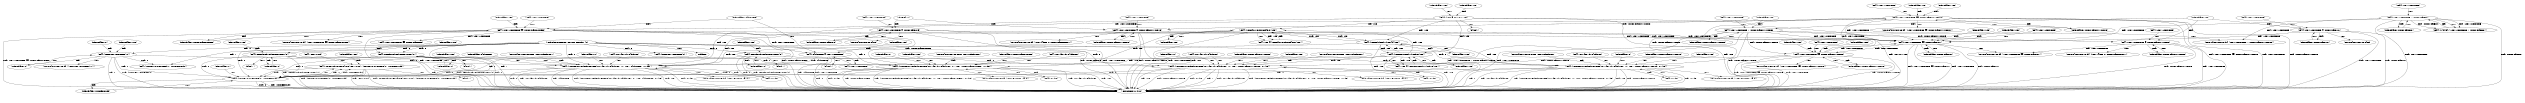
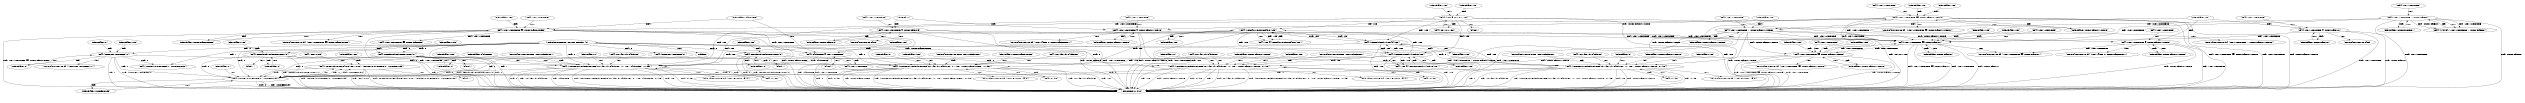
  digraph {
    fontname="DejaVu Sans Mono"
    node [fontname="DejaVu Sans Mono"]
    edge [fontname="DejaVu Sans Mono"]
    n1 [label="(Call,stream_int_retnclose(req->prod, http_error_message(s, HTTP_ERR_400)))"]
    n2 [label="(Call,http_error_message(s, HTTP_ERR_400))"]
    n3 [label="(MethodReturn,int)"]
    n4 [label="(Block,)"]
    n5 [label="(Identifier,HTTP_ERR_400)"]
    n6 [label="(Call,http_resync_states(s))"]
    n7 [label="(Call,http_capture_bad_message(&s->fe->invalid_req, s, msg, old_state, s->be))"]
    n8 [label="(Call,http_error_message(s, HTTP_ERR_502))"]
    n9 [label="(ControlStructure,if (http_resync_states(s)))"]
    n10 [label="(Identifier,s)"]
    n11 [label="(ControlStructure,if (msg->err_pos >= 0))"]
    n12 [label="(Call,s->be)"]
    n13 [label="(MethodParameterIn,struct session *s)"]
    n14 [label="(Call,http_capture_bad_message(&s->fe->invalid_req, s, msg, HTTP_MSG_TRAILERS, s->be))"]
    n15 [label="(Call,session_inc_http_err_ctr(s))"]
    n16 [label="(Call,http_capture_bad_message(&s->fe->invalid_req, s, msg, HTTP_MSG_CHUNK_SIZE, s->be))"]
    n17 [label="(Call,session_inc_http_err_ctr(s))"]
    n18 [label="(Call,http_capture_bad_message(&s->fe->invalid_req, s, msg, HTTP_MSG_CHUNK_CRLF, s->be))"]
    n19 [label="(Call,session_inc_http_err_ctr(s))"]
    n20 [label="(Call,http_resync_states(s))"]
    1000133
    n22 [label="(ControlStructure,if (msg->err_pos >= 0))"]
    n23 [label="(Call,s->be)"]
    n24 [label="(Block,)"]
    n25 [label="(Identifier,s)"]
    n26 [label="(ControlStructure,if (msg->err_pos >= 0))"]
    n27 [label="(Call,s->be)"]
    n28 [label="(Identifier,s)"]
    n29 [label="(Block,)"]
    n30 [label="(Call,s->be)"]
    n31 [label="(ControlStructure,if (msg->err_pos >= 0))"]
    n32 [label="(Identifier,s)"]
    n33 [label="(Block,)"]
    n34 [label="(Call,http_forward_trailers(msg))"]
    n35 [label="(Call,http_skip_chunk_crlf(msg))"]
    n36 [label="(Call,http_parse_chunk_size(msg))"]
    n37 [label="(Call,ret = http_forward_trailers(msg))"]
    n38 [label="(Identifier,msg)"]
    n39 [label="(Identifier,msg)"]
    n40 [label="(Identifier,msg)"]
    n41 [label="(Call,ret = http_parse_chunk_size(msg))"]
    n42 [label="(Call,*msg = &s->txn.req)"]
    n43 [label="(Block,)"]
+   n44 [label="(Call,&s->txn.req)"]
    n45 [label="(Call,msg->msg_state == HTTP_MSG_TRAILERS)"]
    n46 [label="(Call,msg->msg_state == HTTP_MSG_DATA)"]
    n47 [label="(Call,old_state = msg->msg_state)"]
    n48 [label="(Identifier,HTTP_MSG_TRAILERS)"]
    n49 [label="(ControlStructure,if (msg->msg_state == HTTP_MSG_TRAILERS))"]
    n50 [label="(Call,msg->msg_state == HTTP_MSG_ERROR)"]
    n51 [label="(Call,msg->msg_state == HTTP_MSG_CHUNK_SIZE)"]
    n52 [label="(Identifier,HTTP_MSG_DATA)"]
    n53 [label="(ControlStructure,if (msg->msg_state == HTTP_MSG_DATA))"]
    n54 [label="(Call,msg->msg_state)"]
    n55 [label="(Block,)"]
    n56 [label="(Call,msg->msg_state == HTTP_MSG_CHUNK_CRLF)"]
    n57 [label="(Call,msg->msg_state = HTTP_MSG_CHUNK_CRLF)"]
    n58 [label="(ControlStructure,if (msg->msg_state == HTTP_MSG_CHUNK_CRLF))"]
    n59 [label="(Identifier,HTTP_MSG_CHUNK_CRLF)"]
    n60 [label="(Identifier,HTTP_MSG_CHUNK_CRLF)"]
    n61 [label="(ControlStructure,if (msg->flags & HTTP_MSGF_TE_CHNK))"]
    n62 [label="(ControlStructure,if (msg->msg_state == HTTP_MSG_CHUNK_SIZE))"]
    n63 [label="(Identifier,HTTP_MSG_CHUNK_SIZE)"]
    n64 [label="(Call,msg->msg_state = HTTP_MSG_DONE)"]
    n65 [label="(ControlStructure,else)"]
    n66 [label="(Identifier,HTTP_MSG_DONE)"]
    n67 [label="(Call,msg->msg_state < HTTP_MSG_BODY)"]
    n68 [label="(Call,msg->msg_state < HTTP_MSG_CHUNK_SIZE)"]
-   n69 [label="(Identifier,HTTP_MSG_BODY)"]
+   n69 [label="(Identifier,HTTP_HTTP_BODY)"]
    n70 [label="(Call,unlikely(msg->msg_state < HTTP_MSG_BODY))"]
    n71 [label="(Call,msg->msg_state = HTTP_MSG_CHUNK_SIZE)"]
    n72 [label="(Identifier,HTTP_MSG_CHUNK_SIZE)"]
    n73 [label="(ControlStructure,if (msg->msg_state < HTTP_MSG_CHUNK_SIZE))"]
    n74 [label="(ControlStructure,if (msg->flags & HTTP_MSGF_TE_CHNK))"]
    n75 [label="(Identifier,HTTP_MSG_CHUNK_SIZE)"]
    n76 [label="(Call,msg->msg_state = HTTP_MSG_DATA)"]
    n77 [label="(ControlStructure,else)"]
    n78 [label="(Identifier,HTTP_MSG_DATA)"]
    n79 [label="(Identifier,s)"]
    n80 [label="(Identifier,msg)"]
    n81 [label="(Call,msg->msg_state)"]
    n82 [label="(Identifier,msg)"]
    n83 [label="(ControlStructure,goto return_bad_req;)"]
    n84 [label="(Call,msg->msg_state)"]
    n85 [label="(Identifier,msg)"]
    n86 [label="(Identifier,s)"]
    n87 [label="(Identifier,req)"]
    n88 [label="(Call,msg->msg_state)"]
    n89 [label="(ControlStructure,goto return_bad_req;)"]
    n90 [label="(Identifier,ret)"]
    n91 [label="(Identifier,msg)"]
    n92 [label="(ControlStructure,goto return_bad_req;)"]
    n93 [label="(Call,&s->fe->invalid_req)"]
    n94 [label="(Identifier,HTTP_MSG_TRAILERS)"]
    n95 [label="(Identifier,s)"]
    n96 [label="(Identifier,msg)"]
    n97 [label="(ControlStructure,goto return_bad_req;)"]
    n98 [label="(Identifier,ret)"]
    n99 [label="(Identifier,msg)"]
    n100 [label="(Call,msg->msg_state)"]
    n101 [label="(Literal,1)"]
    n102 [label="(Identifier,old_state)"]
    n103 [label="(Call,msg->msg_state)"]
    n104 [label="(Identifier,req)"]
    n105 [label="(Call,msg->msg_state)"]
    n106 [label="(Call,&s->fe->invalid_req)"]
    n107 [label="(Identifier,msg)"]
    n108 [label="(Identifier,msg)"]
    n109 [label="(Call,msg->msg_state)"]
    n110 [label="(Identifier,msg)"]
    n111 [label="(Call,msg->msg_state)"]
    n112 [label="(Identifier,s)"]
    n113 [label="(Identifier,msg)"]
    n114 [label="(Identifier,msg)"]
    n115 [label="(Identifier,msg)"]
    n116 [label="(Call,&s->fe->invalid_req)"]
    n117 [label="(Identifier,ret)"]
    n118 [label="(Identifier,msg)"]
    n119 [label="(Identifier,HTTP_MSG_CHUNK_SIZE)"]
    n120 [label="(Call,msg->msg_state)"]
    n121 [label="(Identifier,msg)"]
    n122 [label="(Identifier,msg)"]
    n123 [label="(Call,&s->fe->invalid_req)"]
    n124 [label="(Call,msg->msg_state)"]
    n125 [label="(Identifier,msg)"]
    n126 [label="(Identifier,s)"]
    n127 [label="(Call,req->prod)"]
    n128 [label="(Identifier,HTTP_MSG_CHUNK_CRLF)"]
    n129 [label="(Identifier,old_state)"]
    n130 [label="(Identifier,s)"]
    n1 -> n2 [label="CFG: "]
    n1 -> n3 [label="DDG: http_error_message(s, HTTP_ERR_400)"]
    n1 -> n3 [label="DDG: req->prod"]
    n1 -> n3 [label="DDG: stream_int_retnclose(req->prod, http_error_message(s, HTTP_ERR_400))"]
    n1 -> n4 [label="AST: "]
    n2 -> n1 [label="AST: "]
    n2 -> n1 [label="DDG: s"]
    n2 -> n1 [label="DDG: HTTP_ERR_400"]
    n2 -> n3 [label="DDG: s"]
    n2 -> n3 [label="DDG: HTTP_ERR_400"]
    n2 -> n5 [label="CFG: "]
    n5 -> n2 [label="AST: "]
    n6 -> n2 [label="DDG: s"]
    n6 -> n3 [label="DDG: s"]
    n6 -> n3 [label="DDG: http_resync_states(s)"]
    n6 -> n7 [label="DDG: s"]
    n6 -> n8 [label="DDG: s"]
    n6 -> n9 [label="AST: "]
    n6 -> n10 [label="CFG: "]
    n7 -> n2 [label="DDG: s"]
    n7 -> n3 [label="DDG: &s->fe->invalid_req"]
    n7 -> n3 [label="DDG: old_state"]
    n7 -> n3 [label="DDG: s->be"]
    n7 -> n3 [label="DDG: http_capture_bad_message(&s->fe->invalid_req, s, msg, old_state, s->be)"]
    n7 -> n3 [label="DDG: msg"]
    n7 -> n3 [label="DDG: s"]
    n7 -> n11 [label="AST: "]
    n7 -> n12 [label="CFG: "]
    n10 -> n6 [label="AST: "]
    n12 -> n7 [label="AST: "]
    n13 -> n2 [label="DDG: s"]
    n13 -> n3 [label="DDG: s"]
    n13 -> n6 [label="DDG: s"]
    n13 -> n7 [label="DDG: s"]
    n13 -> n8 [label="DDG: s"]
    n13 -> n14 [label="DDG: s"]
    n13 -> n15 [label="DDG: s"]
    n13 -> n16 [label="DDG: s"]
    n13 -> n17 [label="DDG: s"]
    n13 -> n18 [label="DDG: s"]
    n13 -> n19 [label="DDG: s"]
    n13 -> n20 [label="DDG: s"]
    n13 -> 1000133 [label="AST: "]
    n14 -> n2 [label="DDG: s"]
    n14 -> n3 [label="DDG: s"]
    n14 -> n3 [label="DDG: s->be"]
    n14 -> n3 [label="DDG: HTTP_MSG_TRAILERS"]
    n14 -> n3 [label="DDG: http_capture_bad_message(&s->fe->invalid_req, s, msg, HTTP_MSG_TRAILERS, s->be)"]
    n14 -> n3 [label="DDG: &s->fe->invalid_req"]
    n14 -> n3 [label="DDG: msg"]
    n14 -> n22 [label="AST: "]
    n14 -> n23 [label="CFG: "]
    n15 -> n2 [label="DDG: s"]
    n15 -> n3 [label="DDG: s"]
    n15 -> n3 [label="DDG: session_inc_http_err_ctr(s)"]
    n15 -> n14 [label="DDG: s"]
    n15 -> n24 [label="AST: "]
    n15 -> n25 [label="CFG: "]
    n16 -> n2 [label="DDG: s"]
    n16 -> n3 [label="DDG: HTTP_MSG_CHUNK_SIZE"]
    n16 -> n3 [label="DDG: s->be"]
    n16 -> n3 [label="DDG: s"]
    n16 -> n3 [label="DDG: &s->fe->invalid_req"]
    n16 -> n3 [label="DDG: http_capture_bad_message(&s->fe->invalid_req, s, msg, HTTP_MSG_CHUNK_SIZE, s->be)"]
    n16 -> n3 [label="DDG: msg"]
    n16 -> n26 [label="AST: "]
    n16 -> n27 [label="CFG: "]
    n17 -> n2 [label="DDG: s"]
    n17 -> n3 [label="DDG: s"]
    n17 -> n3 [label="DDG: session_inc_http_err_ctr(s)"]
    n17 -> n16 [label="DDG: s"]
    n17 -> n28 [label="CFG: "]
    n17 -> n29 [label="AST: "]
    n18 -> n2 [label="DDG: s"]
    n18 -> n3 [label="DDG: HTTP_MSG_CHUNK_CRLF"]
    n18 -> n3 [label="DDG: s->be"]
    n18 -> n3 [label="DDG: s"]
    n18 -> n3 [label="DDG: &s->fe->invalid_req"]
    n18 -> n3 [label="DDG: http_capture_bad_message(&s->fe->invalid_req, s, msg, HTTP_MSG_CHUNK_CRLF, s->be)"]
    n18 -> n3 [label="DDG: msg"]
    n18 -> n30 [label="CFG: "]
    n18 -> n31 [label="AST: "]
    n19 -> n2 [label="DDG: s"]
    n19 -> n3 [label="DDG: s"]
    n19 -> n3 [label="DDG: session_inc_http_err_ctr(s)"]
    n19 -> n18 [label="DDG: s"]
    n19 -> n32 [label="CFG: "]
    n19 -> n33 [label="AST: "]
    n23 -> n14 [label="AST: "]
    n25 -> n15 [label="AST: "]
    n27 -> n16 [label="AST: "]
    n28 -> n17 [label="AST: "]
    n30 -> n18 [label="AST: "]
    n32 -> n19 [label="AST: "]
    n34 -> n3 [label="DDG: msg"]
    n34 -> n7 [label="DDG: msg"]
    n34 -> n14 [label="DDG: msg"]
    n34 -> n35 [label="DDG: msg"]
+   n34 -> n36 [label="DDG: msg"]
    n34 -> n37 [label="AST: "]
    n34 -> n37 [label="DDG: msg"]
    n34 -> n38 [label="CFG: "]
    n35 -> n3 [label="DDG: msg"]
    n35 -> n7 [label="DDG: msg"]
    n35 -> n18 [label="DDG: msg"]
    n35 -> n34 [label="DDG: msg"]
    n35 -> n36 [label="DDG: msg"]
    n35 -> n39 [label="CFG: "]
    n36 -> n3 [label="DDG: msg"]
    n36 -> n7 [label="DDG: msg"]
    n36 -> n16 [label="DDG: msg"]
    n36 -> n34 [label="DDG: msg"]
    n36 -> n35 [label="DDG: msg"]
    n36 -> n40 [label="CFG: "]
    n36 -> n41 [label="AST: "]
    n36 -> n41 [label="DDG: msg"]
    n37 -> n34 [label="CFG: "]
    n38 -> n34 [label="AST: "]
    n39 -> n35 [label="AST: "]
    n40 -> n36 [label="AST: "]
    n41 -> n36 [label="CFG: "]
    n42 -> n3 [label="DDG: &s->txn.req"]
    n42 -> n3 [label="DDG: msg"]
    n42 -> n7 [label="DDG: msg"]
    n42 -> n34 [label="DDG: msg"]
    n42 -> n35 [label="DDG: msg"]
    n42 -> n36 [label="DDG: msg"]
    n42 -> n43 [label="AST: "]
+   n42 -> n44 [label="CFG: "]
+   n44 -> n42 [label="AST: "]
    n45 -> n3 [label="DDG: msg->msg_state"]
    n45 -> n3 [label="DDG: msg->msg_state == HTTP_MSG_TRAILERS"]
    n45 -> n3 [label="DDG: HTTP_MSG_TRAILERS"]
    n45 -> n14 [label="DDG: HTTP_MSG_TRAILERS"]
    n45 -> n46 [label="DDG: msg->msg_state"]
    n45 -> n47 [label="DDG: msg->msg_state"]
    n45 -> n48 [label="CFG: "]
    n45 -> n49 [label="AST: "]
    n45 -> n50 [label="DDG: msg->msg_state"]
    n46 -> n3 [label="DDG: HTTP_MSG_DATA"]
    n46 -> n3 [label="DDG: msg->msg_state == HTTP_MSG_DATA"]
    n46 -> n3 [label="DDG: msg->msg_state"]
    n46 -> n51 [label="DDG: msg->msg_state"]
    n46 -> n52 [label="CFG: "]
    n46 -> n53 [label="AST: "]
    n47 -> n3 [label="DDG: msg->msg_state"]
    n47 -> n3 [label="DDG: old_state"]
    n47 -> n7 [label="DDG: old_state"]
    n47 -> n54 [label="CFG: "]
    n47 -> n55 [label="AST: "]
    n48 -> n45 [label="AST: "]
    n51 -> n3 [label="DDG: HTTP_MSG_CHUNK_SIZE"]
    n51 -> n3 [label="DDG: msg->msg_state == HTTP_MSG_CHUNK_SIZE"]
    n51 -> n3 [label="DDG: msg->msg_state"]
    n51 -> n16 [label="DDG: HTTP_MSG_CHUNK_SIZE"]
    n51 -> n46 [label="DDG: msg->msg_state"]
    n51 -> n56 [label="DDG: msg->msg_state"]
    n51 -> n62 [label="AST: "]
    n51 -> n63 [label="CFG: "]
    n52 -> n46 [label="AST: "]
    n54 -> n47 [label="AST: "]
    n56 -> n3 [label="DDG: msg->msg_state"]
    n56 -> n3 [label="DDG: HTTP_MSG_CHUNK_CRLF"]
    n56 -> n3 [label="DDG: msg->msg_state == HTTP_MSG_CHUNK_CRLF"]
    n56 -> n18 [label="DDG: HTTP_MSG_CHUNK_CRLF"]
    n56 -> n45 [label="DDG: msg->msg_state"]
    n56 -> n46 [label="DDG: msg->msg_state"]
    n56 -> n57 [label="DDG: HTTP_MSG_CHUNK_CRLF"]
    n56 -> n58 [label="AST: "]
    n56 -> n59 [label="CFG: "]
    n57 -> n3 [label="DDG: HTTP_MSG_CHUNK_CRLF"]
    n57 -> n3 [label="DDG: msg->msg_state"]
    n57 -> n46 [label="DDG: msg->msg_state"]
    n57 -> n60 [label="CFG: "]
    n57 -> n61 [label="AST: "]
    n59 -> n56 [label="AST: "]
    n60 -> n57 [label="AST: "]
    n63 -> n51 [label="AST: "]
    n64 -> n3 [label="DDG: msg->msg_state"]
    n64 -> n3 [label="DDG: HTTP_MSG_DONE"]
    n64 -> n46 [label="DDG: msg->msg_state"]
    n64 -> n65 [label="AST: "]
    n64 -> n66 [label="CFG: "]
    n66 -> n64 [label="AST: "]
    n67 -> n3 [label="DDG: msg->msg_state"]
    n67 -> n3 [label="DDG: HTTP_MSG_BODY"]
    n67 -> n46 [label="DDG: msg->msg_state"]
-   n67 -> n73 [label="DDG: msg->msg_state"]
+   n67 -> n68 [label="DDG: msg->msg_state"]
    n67 -> n69 [label="CFG: "]
    n67 -> n70 [label="AST: "]
    n67 -> n70 [label="DDG: msg->msg_state"]
    n67 -> n70 [label="DDG: HTTP_MSG_BODY"]
    n68 -> n3 [label="DDG: msg->msg_state < HTTP_MSG_CHUNK_SIZE"]
    n68 -> n3 [label="DDG: msg->msg_state"]
    n68 -> n3 [label="DDG: HTTP_MSG_CHUNK_SIZE"]
    n68 -> n46 [label="DDG: msg->msg_state"]
    n68 -> n51 [label="DDG: HTTP_MSG_CHUNK_SIZE"]
    n68 -> n71 [label="DDG: HTTP_MSG_CHUNK_SIZE"]
    n68 -> n72 [label="CFG: "]
    n68 -> n73 [label="AST: "]
    n69 -> n67 [label="AST: "]
    n70 -> n67 [label="CFG: "]
    n71 -> n3 [label="DDG: HTTP_MSG_CHUNK_SIZE"]
    n71 -> n3 [label="DDG: msg->msg_state"]
    n71 -> n53 [label="DDG: msg->msg_state"]
    n71 -> n74 [label="AST: "]
    n71 -> n75 [label="CFG: "]
    n72 -> n68 [label="AST: "]
    n75 -> n71 [label="AST: "]
    n76 -> n3 [label="DDG: HTTP_MSG_DATA"]
    n76 -> n3 [label="DDG: msg->msg_state"]
    n76 -> n46 [label="DDG: msg->msg_state"]
    n76 -> n77 [label="AST: "]
    n76 -> n78 [label="CFG: "]
    n78 -> n76 [label="AST: "]
    n79 -> n14 [label="AST: "]
    n80 -> n14 [label="AST: "]
    n81 -> n56 [label="AST: "]
    n82 -> n18 [label="AST: "]
    n83 -> n7 [label="CFG: "]
    n84 -> n71 [label="AST: "]
    n85 -> n16 [label="AST: "]
    n86 -> n7 [label="AST: "]
    n87 -> n47 [label="CFG: "]
    n88 -> n76 [label="AST: "]
    n89 -> n18 [label="CFG: "]
    n90 -> n45 [label="CFG: "]
    n91 -> n46 [label="CFG: "]
    n92 -> n14 [label="CFG: "]
    n93 -> n7 [label="AST: "]
    n94 -> n14 [label="AST: "]
    n95 -> n2 [label="AST: "]
    n96 -> n56 [label="CFG: "]
    n97 -> n16 [label="CFG: "]
    n98 -> n51 [label="CFG: "]
    n99 -> n51 [label="CFG: "]
    n100 -> n64 [label="AST: "]
    n101 -> n57 [label="CFG: "]
    n101 -> n64 [label="CFG: "]
    n102 -> n45 [label="CFG: "]
    n102 -> n47 [label="AST: "]
    n103 -> n57 [label="AST: "]
    n104 -> n1 [label="CFG: "]
    n105 -> n67 [label="AST: "]
    n106 -> n14 [label="AST: "]
    n107 -> n46 [label="CFG: "]
    n108 -> n42 [label="AST: "]
    n109 -> n46 [label="AST: "]
    n110 -> n15 [label="CFG: "]
    n111 -> n51 [label="AST: "]
    n112 -> n16 [label="AST: "]
    n113 -> n42 [label="CFG: "]
    n114 -> n17 [label="CFG: "]
    n115 -> n7 [label="AST: "]
    n116 -> n16 [label="AST: "]
    n117 -> n56 [label="CFG: "]
    n118 -> n68 [label="CFG: "]
    n119 -> n16 [label="AST: "]
    n120 -> n68 [label="AST: "]
    n121 -> n6 [label="CFG: "]
    n122 -> n68 [label="CFG: "]
    n122 -> n71 [label="CFG: "]
    n122 -> n76 [label="CFG: "]
    n123 -> n18 [label="AST: "]
    n124 -> n45 [label="AST: "]
    n125 -> n19 [label="CFG: "]
    n126 -> n18 [label="AST: "]
    n127 -> n1 [label="AST: "]
    n128 -> n18 [label="AST: "]
    n129 -> n7 [label="AST: "]
    n130 -> n6 [label="CFG: "]
  }
